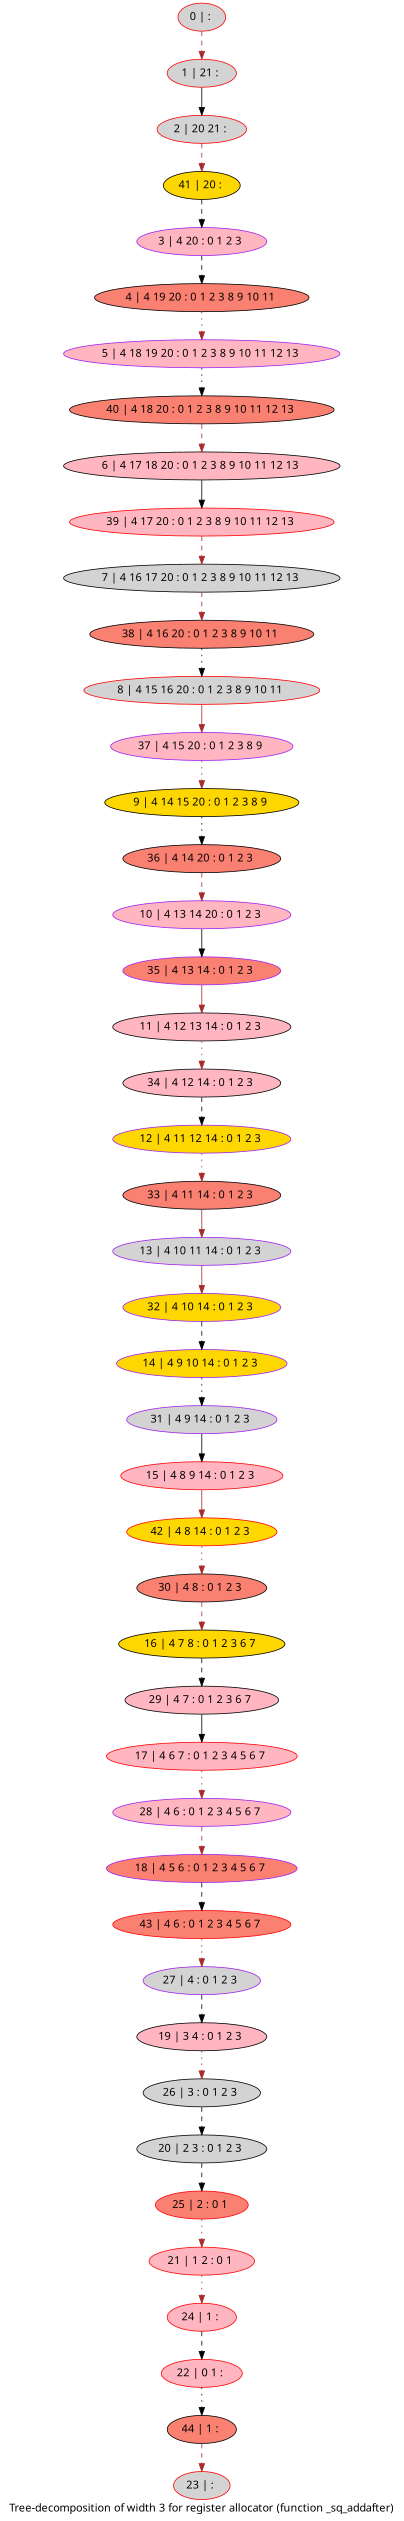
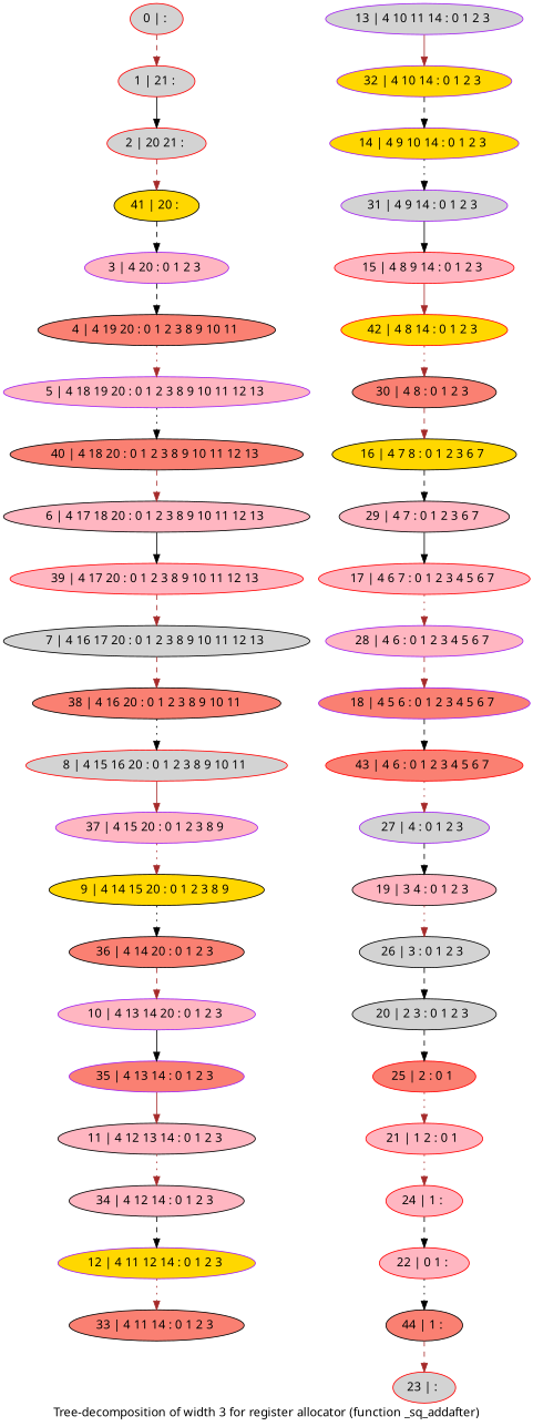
  digraph {
    fontname="Noto Sans"
    label="Tree-decomposition of width 3 for register allocator (function _sq_addafter)"
    node [color=black fillcolor=lightpink fontname="Noto Sans" style=filled]
    edge [color=brown fontname="Noto Sans" style=dashed]
    n1 [color=red fillcolor=lightgrey label="0 | : "]
    n2 [color=red fillcolor=lightgrey label="1 | 21 : "]
    n3 [color=red fillcolor=lightgrey label="2 | 20 21 : "]
    n4 [fillcolor=gold label="41 | 20 : "]
    n5 [color=purple label="3 | 4 20 : 0 1 2 3 "]
    n6 [fillcolor=salmon label="4 | 4 19 20 : 0 1 2 3 8 9 10 11 "]
    n7 [color=purple label="5 | 4 18 19 20 : 0 1 2 3 8 9 10 11 12 13 "]
    n8 [fillcolor=salmon label="40 | 4 18 20 : 0 1 2 3 8 9 10 11 12 13 "]
    n9 [label="6 | 4 17 18 20 : 0 1 2 3 8 9 10 11 12 13 "]
    n10 [color=red label="39 | 4 17 20 : 0 1 2 3 8 9 10 11 12 13 "]
    n11 [fillcolor=lightgrey label="7 | 4 16 17 20 : 0 1 2 3 8 9 10 11 12 13 "]
    n12 [fillcolor=salmon label="38 | 4 16 20 : 0 1 2 3 8 9 10 11 "]
    n13 [color=red fillcolor=lightgrey label="8 | 4 15 16 20 : 0 1 2 3 8 9 10 11 "]
    n14 [color=purple label="37 | 4 15 20 : 0 1 2 3 8 9 "]
    n15 [fillcolor=gold label="9 | 4 14 15 20 : 0 1 2 3 8 9 "]
    n16 [fillcolor=salmon label="36 | 4 14 20 : 0 1 2 3 "]
    n17 [color=purple label="10 | 4 13 14 20 : 0 1 2 3 "]
    n18 [color=purple fillcolor=salmon label="35 | 4 13 14 : 0 1 2 3 "]
    n19 [label="11 | 4 12 13 14 : 0 1 2 3 "]
    n20 [label="34 | 4 12 14 : 0 1 2 3 "]
    n21 [color=purple fillcolor=gold label="12 | 4 11 12 14 : 0 1 2 3 "]
    n22 [fillcolor=salmon label="33 | 4 11 14 : 0 1 2 3 "]
    n23 [color=purple fillcolor=lightgrey label="13 | 4 10 11 14 : 0 1 2 3 "]
    n24 [color=purple fillcolor=gold label="32 | 4 10 14 : 0 1 2 3 "]
    n25 [color=purple fillcolor=gold label="14 | 4 9 10 14 : 0 1 2 3 "]
    n26 [color=purple fillcolor=lightgrey label="31 | 4 9 14 : 0 1 2 3 "]
    n27 [color=red label="15 | 4 8 9 14 : 0 1 2 3 "]
    n28 [color=red fillcolor=gold label="42 | 4 8 14 : 0 1 2 3 "]
    n29 [fillcolor=salmon label="30 | 4 8 : 0 1 2 3 "]
    n30 [fillcolor=gold label="16 | 4 7 8 : 0 1 2 3 6 7 "]
    n31 [label="29 | 4 7 : 0 1 2 3 6 7 "]
    n32 [color=red label="17 | 4 6 7 : 0 1 2 3 4 5 6 7 "]
    n33 [color=purple label="28 | 4 6 : 0 1 2 3 4 5 6 7 "]
    n34 [color=purple fillcolor=salmon label="18 | 4 5 6 : 0 1 2 3 4 5 6 7 "]
    n35 [color=red fillcolor=salmon label="43 | 4 6 : 0 1 2 3 4 5 6 7 "]
    n36 [color=purple fillcolor=lightgrey label="27 | 4 : 0 1 2 3 "]
    n37 [label="19 | 3 4 : 0 1 2 3 "]
    n38 [fillcolor=lightgrey label="26 | 3 : 0 1 2 3 "]
    n39 [fillcolor=lightgrey label="20 | 2 3 : 0 1 2 3 "]
    n40 [color=red fillcolor=salmon label="25 | 2 : 0 1 "]
    n41 [color=red label="21 | 1 2 : 0 1 "]
    n42 [color=red label="24 | 1 : "]
    n43 [color=red label="22 | 0 1 : "]
    n44 [fillcolor=salmon label="44 | 1 : "]
    n45 [color=red fillcolor=lightgrey label="23 | : "]
    n1 -> n2
    n2 -> n3 [color=black style=solid]
    n3 -> n4
    n4 -> n5 [color=black]
    n5 -> n6 [color=black]
    n6 -> n7 [style=dotted]
    n7 -> n8 [color=black style=dotted]
    n8 -> n9
    n9 -> n10 [color=black style=solid]
    n10 -> n11
    n11 -> n12
    n12 -> n13 [color=black style=dotted]
    n13 -> n14 [style=solid]
    n14 -> n15 [style=dotted]
    n15 -> n16 [color=black style=dotted]
    n16 -> n17
    n17 -> n18 [color=black style=solid]
    n18 -> n19 [style=solid]
    n19 -> n20 [style=dotted]
    n20 -> n21 [color=black]
    n21 -> n22 [style=dotted]
-   n22 -> n23 [style=solid]
    n23 -> n24 [style=solid]
    n24 -> n25 [color=black]
    n25 -> n26 [color=black style=dotted]
    n26 -> n27 [color=black style=solid]
    n27 -> n28 [style=solid]
    n28 -> n29 [style=dotted]
    n29 -> n30
    n30 -> n31 [color=black]
    n31 -> n32 [color=black style=solid]
    n32 -> n33 [style=dotted]
    n33 -> n34
    n34 -> n35 [color=black]
    n35 -> n36 [style=dotted]
    n36 -> n37 [color=black]
    n37 -> n38 [style=dotted]
    n38 -> n39 [color=black]
    n39 -> n40 [color=black]
    n40 -> n41 [style=dotted]
    n41 -> n42 [style=dotted]
    n42 -> n43 [color=black]
    n43 -> n44 [color=black style=dotted]
    n44 -> n45
  }
